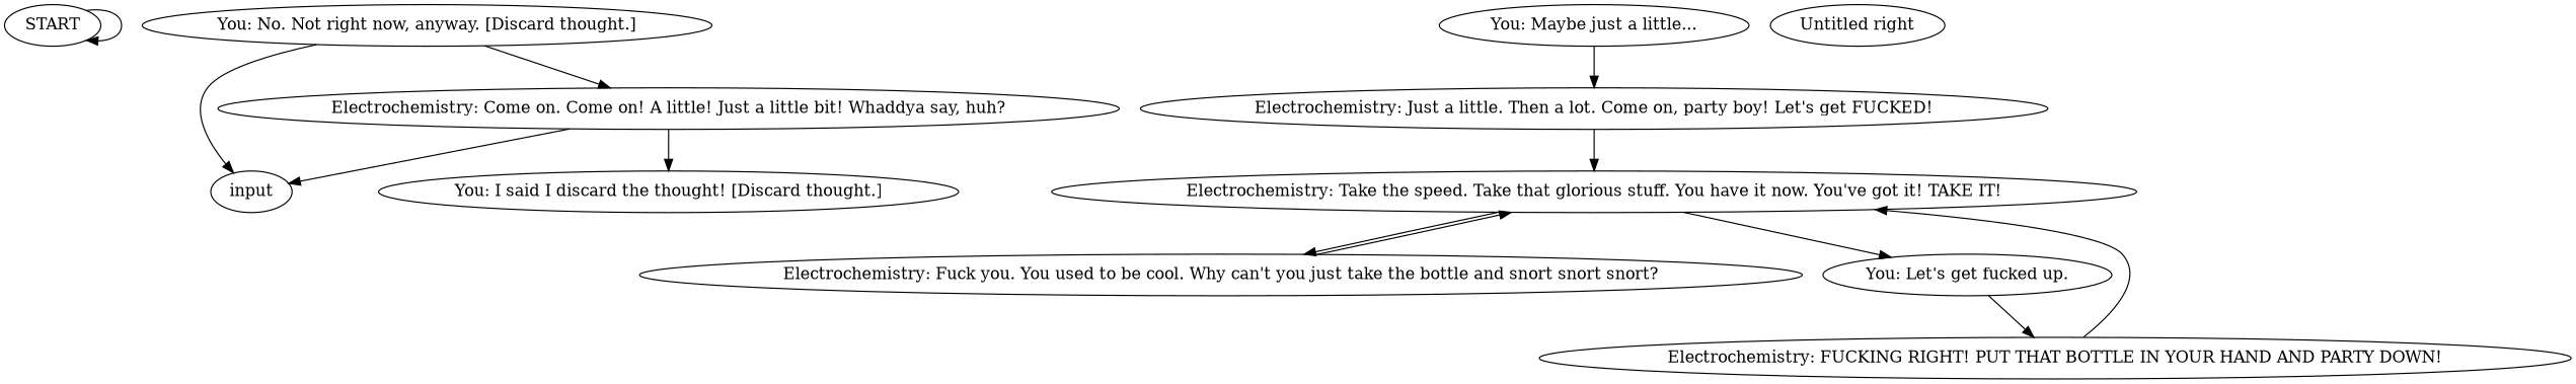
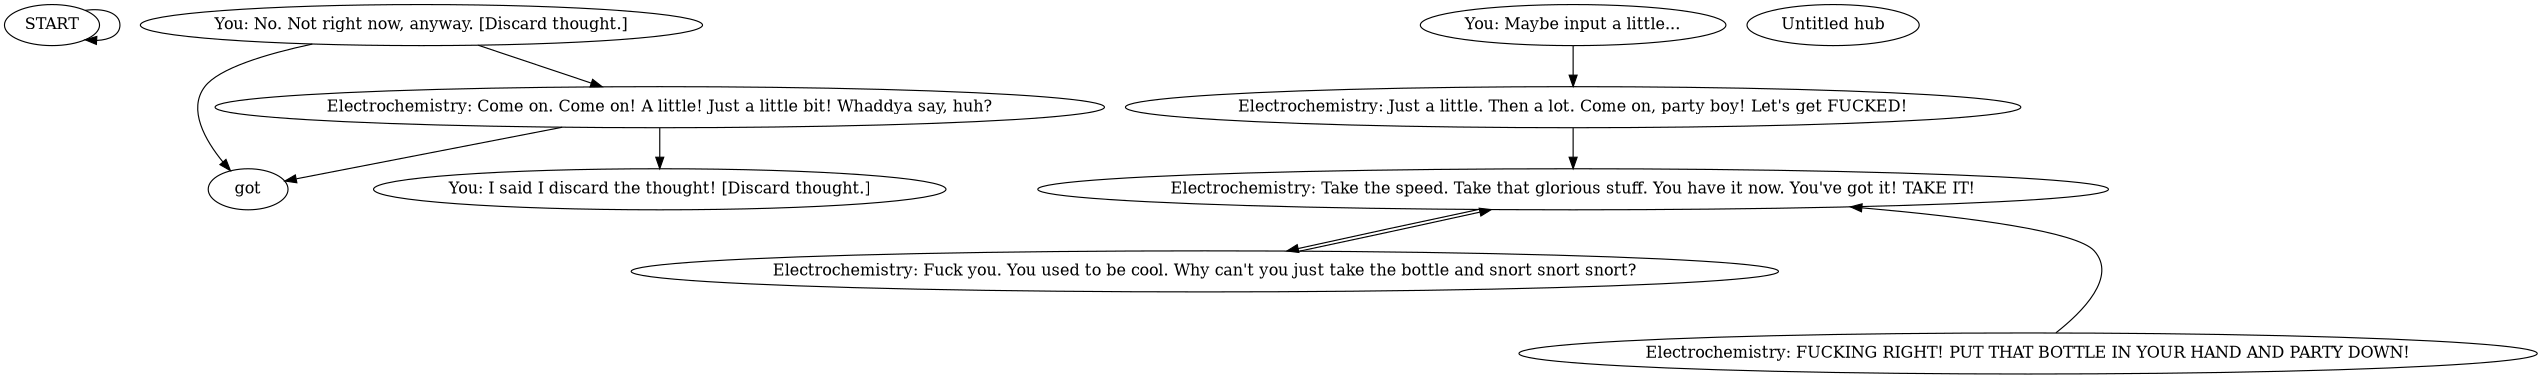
  digraph {
    n1 [label=START]
-   n2 [label=input]
+   n2 [label=got]
    n3 [label="You: No. Not right now, anyway. [Discard thought.]"]
    n4 [label="Electrochemistry: Come on. Come on! A little! Just a little bit! Whaddya say, huh?"]
-   n5 [label="You: Maybe just a little..."]
+   n5 [label="You: Maybe input a little..."]
    n6 [label="Electrochemistry: Just a little. Then a lot. Come on, party boy! Let's get FUCKED!"]
    n7 [label="Electrochemistry: Take the speed. Take that glorious stuff. You have it now. You've got it! TAKE IT!"]
    n8 [label="Electrochemistry: Fuck you. You used to be cool. Why can't you just take the bottle and snort snort snort?"]
-   n9 [label="You: Let's get fucked up."]
    n10 [label="You: I said I discard the thought! [Discard thought.]"]
    n11 [label="Electrochemistry: FUCKING RIGHT! PUT THAT BOTTLE IN YOUR HAND AND PARTY DOWN!"]
-   n12 [label="Untitled right"]
+   n12 [label="Untitled hub"]
    n1 -> n1
    n3 -> n2
    n3 -> n4
    n4 -> n2
    n4 -> n10
    n5 -> n6
    n6 -> n7
    n7 -> n8
-   n7 -> n9
    n8 -> n7
-   n9 -> n11
    n11 -> n7
  }
